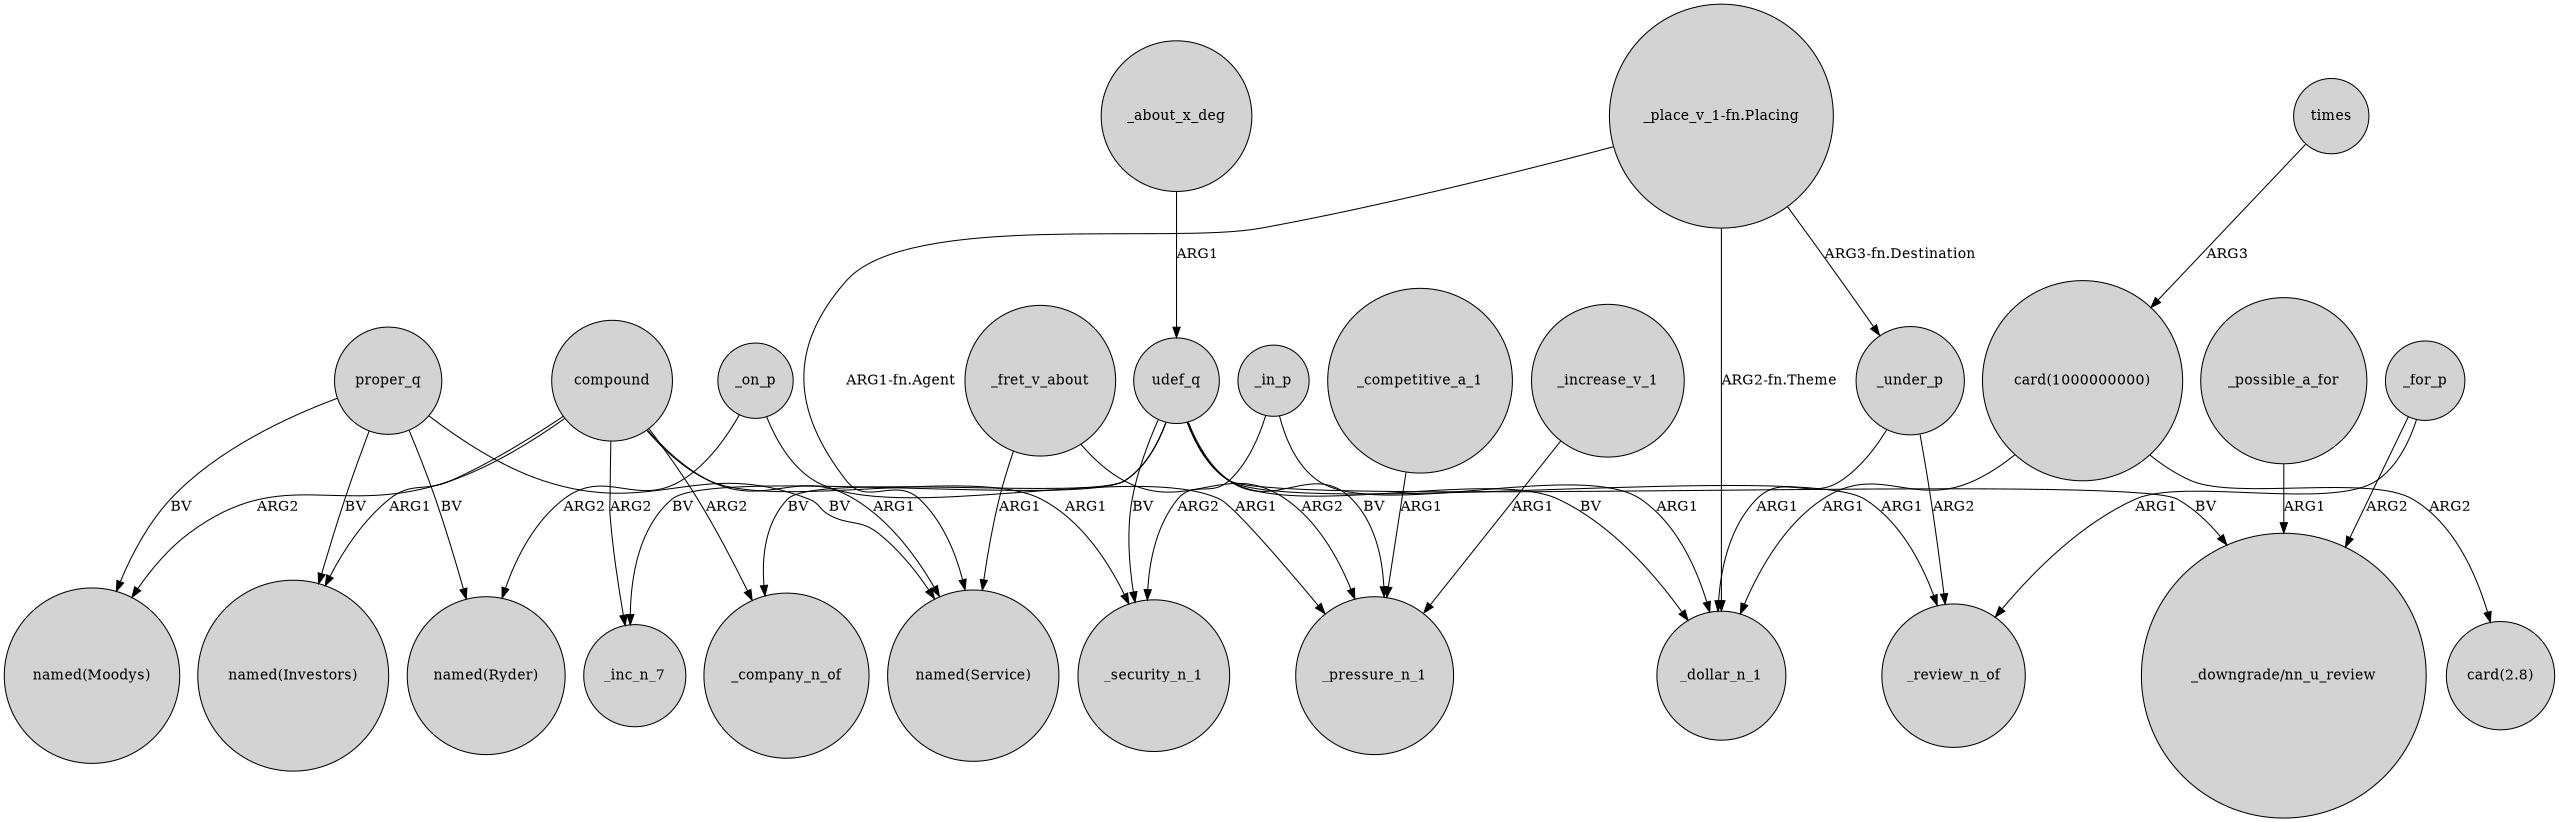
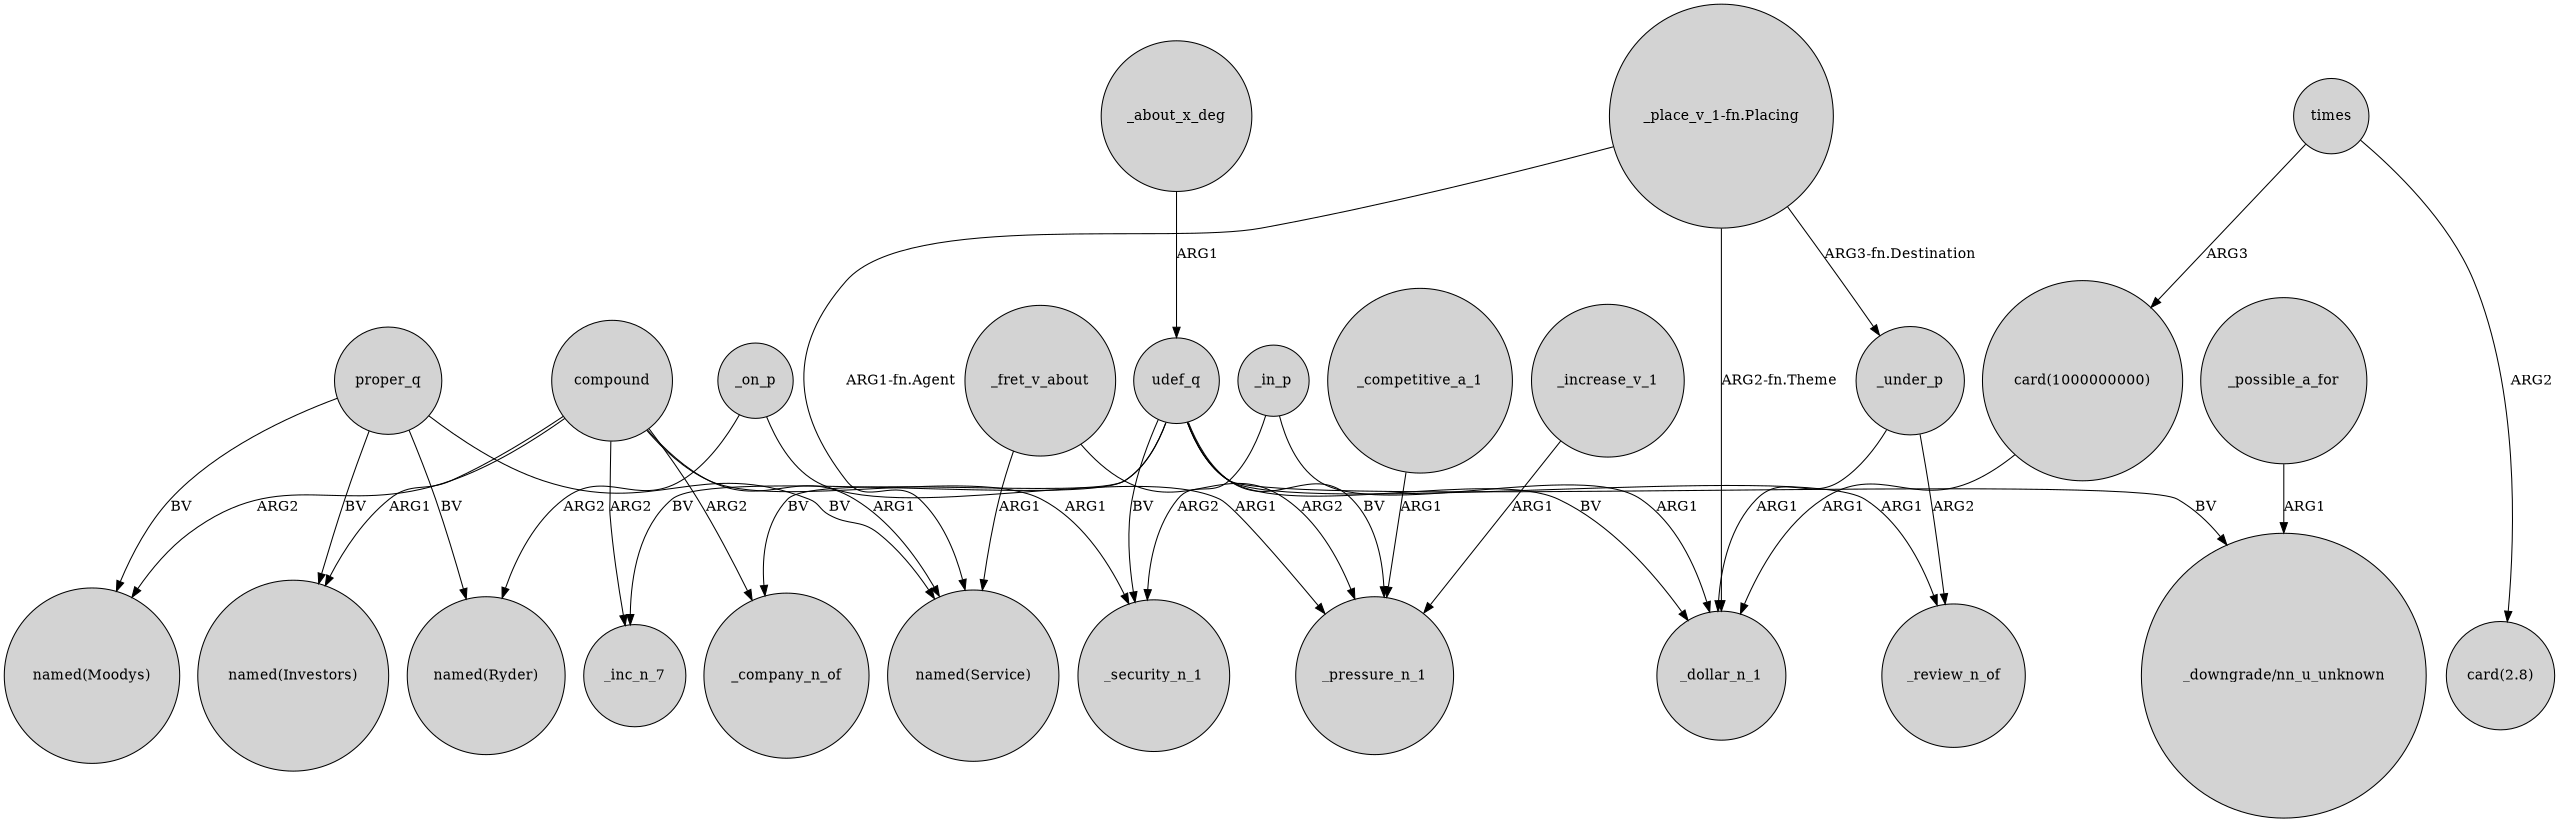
  digraph {
    node [shape=circle style=filled]
    udef_q
    _pressure_n_1
-   "_downgrade/nn_u_unknown" [label="_downgrade/nn_u_review"]
+   "_downgrade/nn_u_unknown"
    n4 [label=_inc_n_7]
    _dollar_n_1
    _review_n_of
    _company_n_of
    _security_n_1
    compound
    "named(Moodys)"
    "named(Service)"
    "named(Investors)"
    _possible_a_for
    _fret_v_about
    "_place_v_1-fn.Placing"
    _under_p
    _on_p
    "named(Ryder)"
-   _for_p
    proper_q
    _about_x_deg
    times
    "card(1000000000)"
    "card(2.8)"
    _in_p
    _increase_v_1
    _competitive_a_1
    udef_q -> _pressure_n_1 [label=BV]
    udef_q -> "_downgrade/nn_u_unknown" [label=BV]
    udef_q -> n4 [label=BV]
    udef_q -> _dollar_n_1 [label=BV]
    udef_q -> _review_n_of [label=ARG1]
    udef_q -> _company_n_of [label=BV]
    udef_q -> _security_n_1 [label=BV]
    compound -> n4 [label=ARG2]
    compound -> _company_n_of [label=ARG2]
    compound -> _security_n_1 [label=ARG1]
    compound -> "named(Moodys)" [label=ARG2]
    compound -> "named(Service)" [label=ARG1]
    compound -> "named(Investors)" [label=ARG1]
    _possible_a_for -> "_downgrade/nn_u_unknown" [label=ARG1]
    _fret_v_about -> _pressure_n_1 [label=ARG2]
    _fret_v_about -> "named(Service)" [label=ARG1]
    "_place_v_1-fn.Placing" -> _dollar_n_1 [label="ARG2-fn.Theme"]
    "_place_v_1-fn.Placing" -> "named(Service)" [label="ARG1-fn.Agent"]
    "_place_v_1-fn.Placing" -> _under_p [label="ARG3-fn.Destination"]
    _under_p -> _dollar_n_1 [label=ARG1]
    _under_p -> _review_n_of [label=ARG2]
    _on_p -> _pressure_n_1 [label=ARG1]
    _on_p -> "named(Ryder)" [label=ARG2]
-   _for_p -> "_downgrade/nn_u_unknown" [label=ARG2]
-   _for_p -> _review_n_of [label=ARG1]
    proper_q -> "named(Moodys)" [label=BV]
    proper_q -> "named(Service)" [label=BV]
    proper_q -> "named(Investors)" [label=BV]
    proper_q -> "named(Ryder)" [label=BV]
    _about_x_deg -> udef_q [label=ARG1]
    times -> "card(1000000000)" [label=ARG3]
-   "card(1000000000)" -> "card(2.8)" [label=ARG2]
+   times -> "card(2.8)" [label=ARG2]
    "card(1000000000)" -> _dollar_n_1 [label=ARG1]
    _in_p -> _dollar_n_1 [label=ARG1]
    _in_p -> _security_n_1 [label=ARG2]
    _increase_v_1 -> _pressure_n_1 [label=ARG1]
    _competitive_a_1 -> _pressure_n_1 [label=ARG1]
  }
